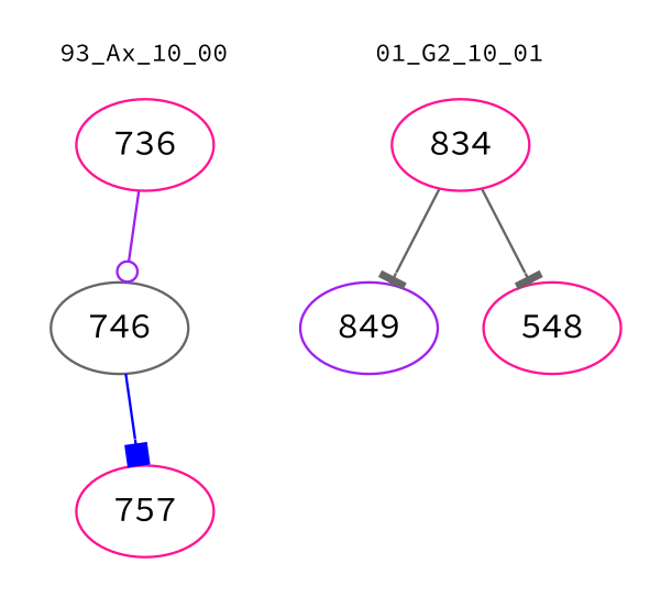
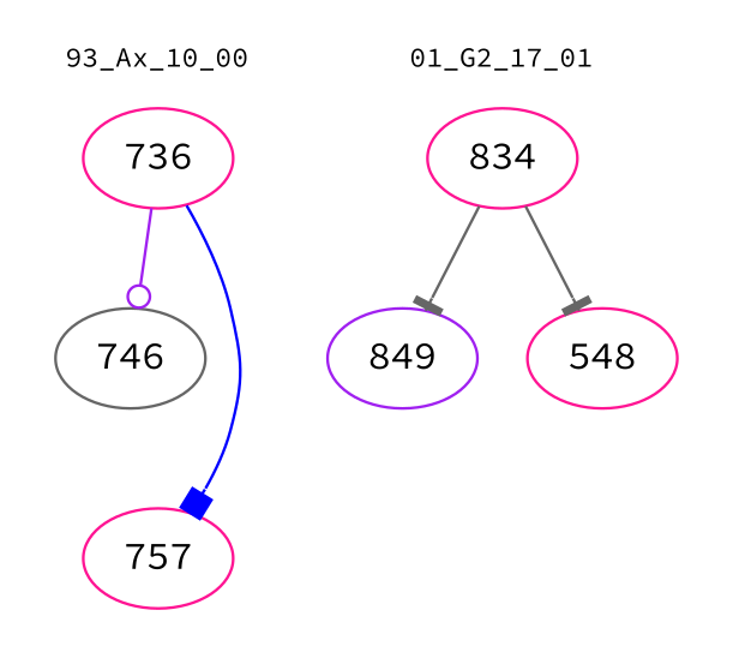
  digraph {
    fontname="Source Code Pro"
    node [color=deeppink fontname="Source Code Pro"]
    edge [arrowhead=tee color=gray40 fontname="Source Code Pro"]
    n1 [label=736]
    n2 [color=gray40 label=746]
    n3 [label=757]
    n4 [label=834]
    n5 [color=purple label=849]
    n6 [label=548]
    subgraph cluster_1 {
      color=white
      fontsize=10
      label="93_Ax_10_00"
      n1
      n2
      n3
    }
    subgraph cluster_2 {
      color=white
      fontsize=10
-     label="01_G2_10_01"
+     label="01_G2_17_01"
      n4
      n5
      n6
    }
    n1 -> n2 [arrowhead=odot color=purple]
-   n2 -> n3 [arrowhead=box color=blue]
+   n1 -> n3 [arrowhead=box color=blue]
    n4 -> n5
    n4 -> n6
  }
